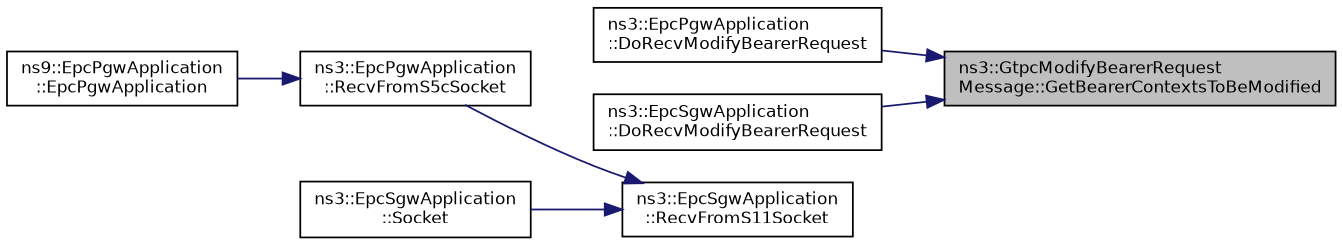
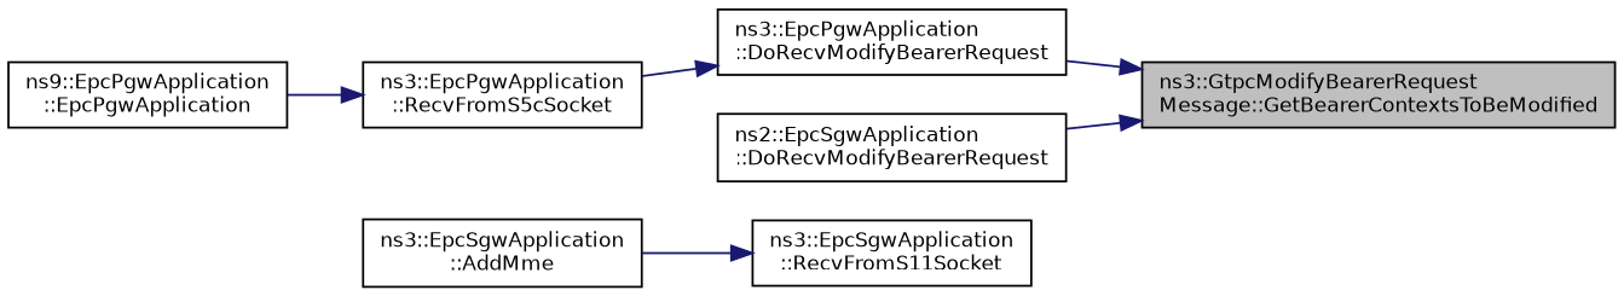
  digraph {
    rankdir=RL
    node [color=black fillcolor=white fontname=Helvetica fontsize=10 shape=record style=filled]
    edge [color=midnightblue dir=back fontname=Helvetica fontsize=10 labelfontname=Helvetica labelfontsize=10 style=solid]
    n1 [fillcolor=grey75 fontcolor=black height=0.2 label="ns3::GtpcModifyBearerRequest\lMessage::GetBearerContextsToBeModified" width=0.4]
    n2 [height=0.2 label="ns3::EpcPgwApplication\l::DoRecvModifyBearerRequest" width=0.4]
-   n3 [height=0.2 label="ns3::EpcSgwApplication\l::DoRecvModifyBearerRequest" width=0.4]
+   n3 [height=0.2 label="ns2::EpcSgwApplication\l::DoRecvModifyBearerRequest" width=0.4]
    n4 [height=0.2 label="ns3::EpcPgwApplication\l::RecvFromS5cSocket" width=0.4]
    n5 [height=0.2 label="ns9::EpcPgwApplication\l::EpcPgwApplication" width=0.4]
    n6 [height=0.2 label="ns3::EpcSgwApplication\l::RecvFromS11Socket" width=0.4]
-   n7 [height=0.2 label="ns3::EpcSgwApplication\l::Socket" width=0.4]
+   n7 [height=0.2 label="ns3::EpcSgwApplication\l::AddMme" width=0.4]
    n1 -> n2
    n1 -> n3
-   n6 -> n4
+   n2 -> n4
    n4 -> n5
    n6 -> n7
  }
